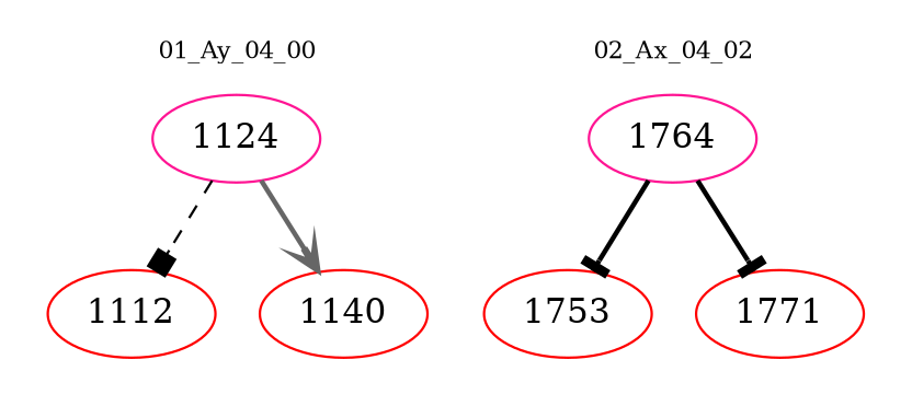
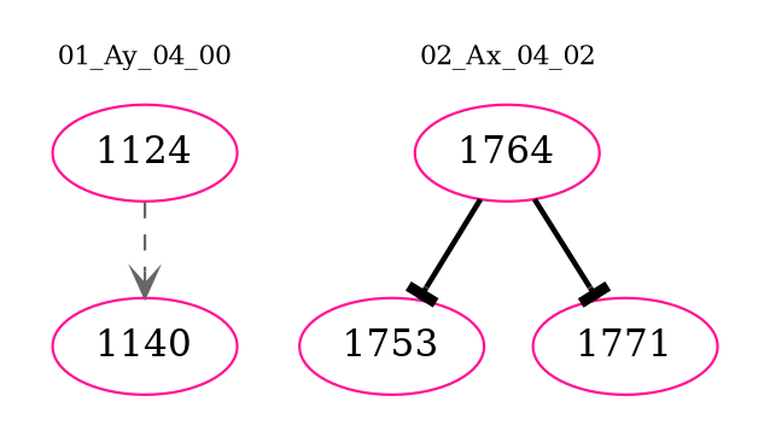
  digraph {
    node [color=deeppink]
    edge [arrowhead=tee color=black style=dashed]
    n1 [label=1124]
-   n2 [color=red label=1112]
-   n3 [color=red label=1140]
+   n3 [label=1140]
    n4 [label=1764]
-   n5 [color=red label=1753]
-   n6 [color=red label=1771]
+   n5 [label=1753]
+   n6 [label=1771]
    subgraph cluster_1 {
      color=white
      fontsize=10
      label="01_Ay_04_00"
      n1
-     n2
      n3
    }
    subgraph cluster_2 {
      color=white
      fontsize=10
      label="02_Ax_04_02"
      n4
      n5
      n6
    }
-   n1 -> n2 [arrowhead=box]
-   n1 -> n3 [arrowhead=vee color=gray40 style=bold]
+   n1 -> n3 [arrowhead=vee color=gray40]
    n4 -> n5 [style=bold]
    n4 -> n6 [style=bold]
  }
